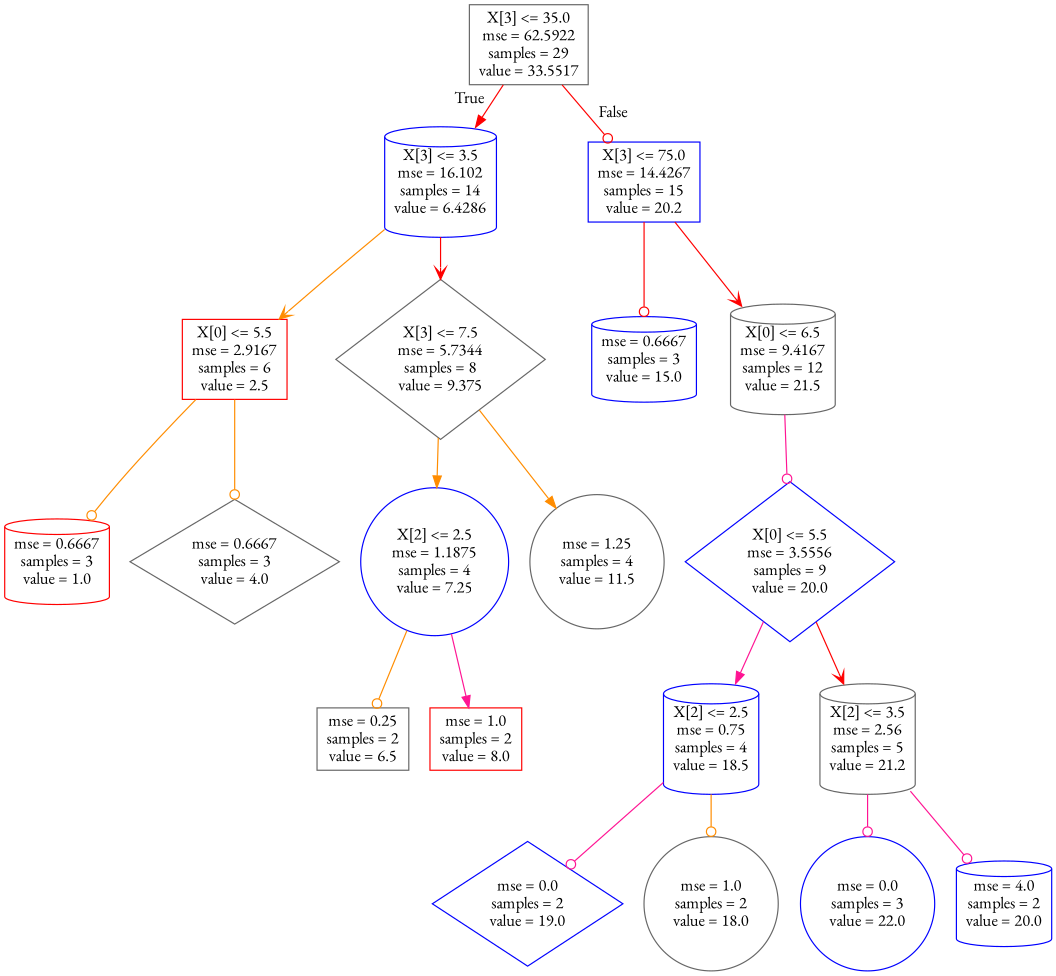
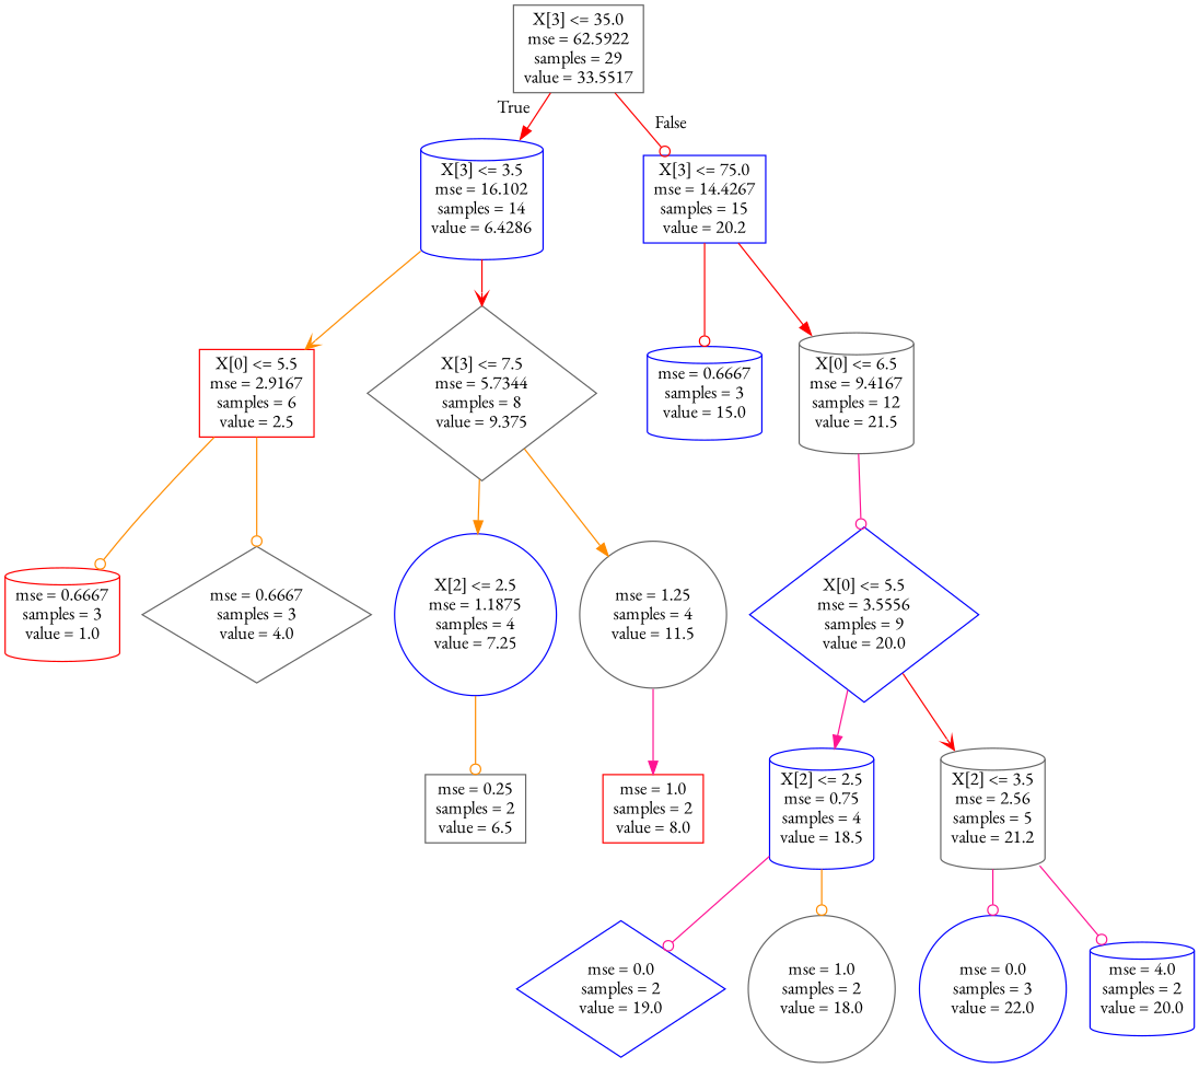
  digraph {
    fontname="EB Garamond"
    node [color=blue fontname="EB Garamond" shape=cylinder]
    edge [arrowhead=odot color=darkorange fontname="EB Garamond"]
    n1 [color=gray40 label="X[3] <= 35.0\nmse = 62.5922\nsamples = 29\nvalue = 33.5517" shape=box]
    n2 [label="X[3] <= 3.5\nmse = 16.102\nsamples = 14\nvalue = 6.4286"]
    n3 [label="X[3] <= 75.0\nmse = 14.4267\nsamples = 15\nvalue = 20.2" shape=box]
    n4 [color=red label="X[0] <= 5.5\nmse = 2.9167\nsamples = 6\nvalue = 2.5" shape=box]
    n5 [color=gray40 label="X[3] <= 7.5\nmse = 5.7344\nsamples = 8\nvalue = 9.375" shape=diamond]
    n6 [label="mse = 0.6667\nsamples = 3\nvalue = 15.0"]
    n7 [color=gray40 label="X[0] <= 6.5\nmse = 9.4167\nsamples = 12\nvalue = 21.5"]
    n8 [color=red label="mse = 0.6667\nsamples = 3\nvalue = 1.0"]
    n9 [color=gray40 label="mse = 0.6667\nsamples = 3\nvalue = 4.0" shape=diamond]
    n10 [label="X[2] <= 2.5\nmse = 1.1875\nsamples = 4\nvalue = 7.25" shape=circle]
    n11 [color=gray40 label="mse = 1.25\nsamples = 4\nvalue = 11.5" shape=circle]
    n12 [color=gray40 label="mse = 0.25\nsamples = 2\nvalue = 6.5" shape=box]
    n13 [color=red label="mse = 1.0\nsamples = 2\nvalue = 8.0" shape=box]
    n14 [label="X[0] <= 5.5\nmse = 3.5556\nsamples = 9\nvalue = 20.0" shape=diamond]
    n15 [label="X[2] <= 2.5\nmse = 0.75\nsamples = 4\nvalue = 18.5"]
    n16 [color=gray40 label="X[2] <= 3.5\nmse = 2.56\nsamples = 5\nvalue = 21.2"]
    n17 [label="mse = 0.0\nsamples = 2\nvalue = 19.0" shape=diamond]
    n18 [color=gray40 label="mse = 1.0\nsamples = 2\nvalue = 18.0" shape=circle]
    n19 [label="mse = 0.0\nsamples = 3\nvalue = 22.0" shape=circle]
    n20 [label="mse = 4.0\nsamples = 2\nvalue = 20.0"]
    n1 -> n2 [arrowhead=normal color=red headlabel=True labelangle=45 labeldistance=2.5]
    n1 -> n3 [color=red headlabel=False labelangle=-45 labeldistance=2.5]
    n2 -> n4 [arrowhead=vee]
    n2 -> n5 [arrowhead=vee color=red]
    n3 -> n6 [color=red]
-   n3 -> n7 [arrowhead=vee color=red]
+   n3 -> n7 [arrowhead=normal color=red]
    n4 -> n8
    n4 -> n9
    n5 -> n10 [arrowhead=normal]
    n5 -> n11 [arrowhead=normal]
    n7 -> n14 [color=deeppink]
    n10 -> n12
-   n10 -> n13 [arrowhead=normal color=deeppink]
+   n11 -> n13 [arrowhead=normal color=deeppink]
    n14 -> n15 [arrowhead=normal color=deeppink]
    n14 -> n16 [arrowhead=vee color=red]
    n15 -> n17 [color=deeppink]
    n15 -> n18
    n16 -> n19 [color=deeppink]
    n16 -> n20 [color=deeppink]
  }
